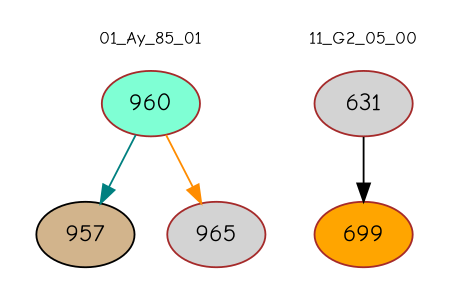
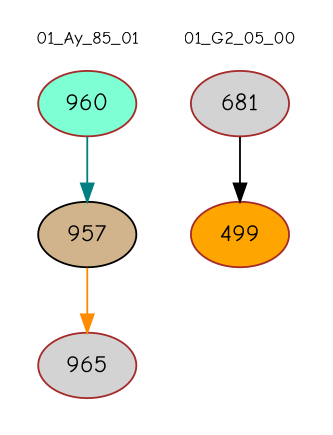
  digraph {
    fontname="Comic Neue"
    node [color=brown fillcolor=lightgrey fontname="Comic Neue" style=filled]
    edge [fontname="Comic Neue"]
    n1 [fillcolor=aquamarine label=960]
    n2 [color=black fillcolor=tan label=957]
    n3 [label=965]
-   n4 [label=631]
-   n5 [fillcolor=orange label=699]
+   n4 [label=681]
+   n5 [fillcolor=orange label=499]
    subgraph cluster_1 {
      color=white
      fontsize=10
      label="01_Ay_85_01"
      n1
      n2
      n3
    }
    subgraph cluster_2 {
      color=white
      fontsize=10
-     label="11_G2_05_00"
+     label="01_G2_05_00"
      n4
      n5
    }
    n1 -> n2 [color=teal]
-   n1 -> n3 [color=darkorange]
+   n2 -> n3 [color=darkorange]
    n4 -> n5 [color=black]
  }
